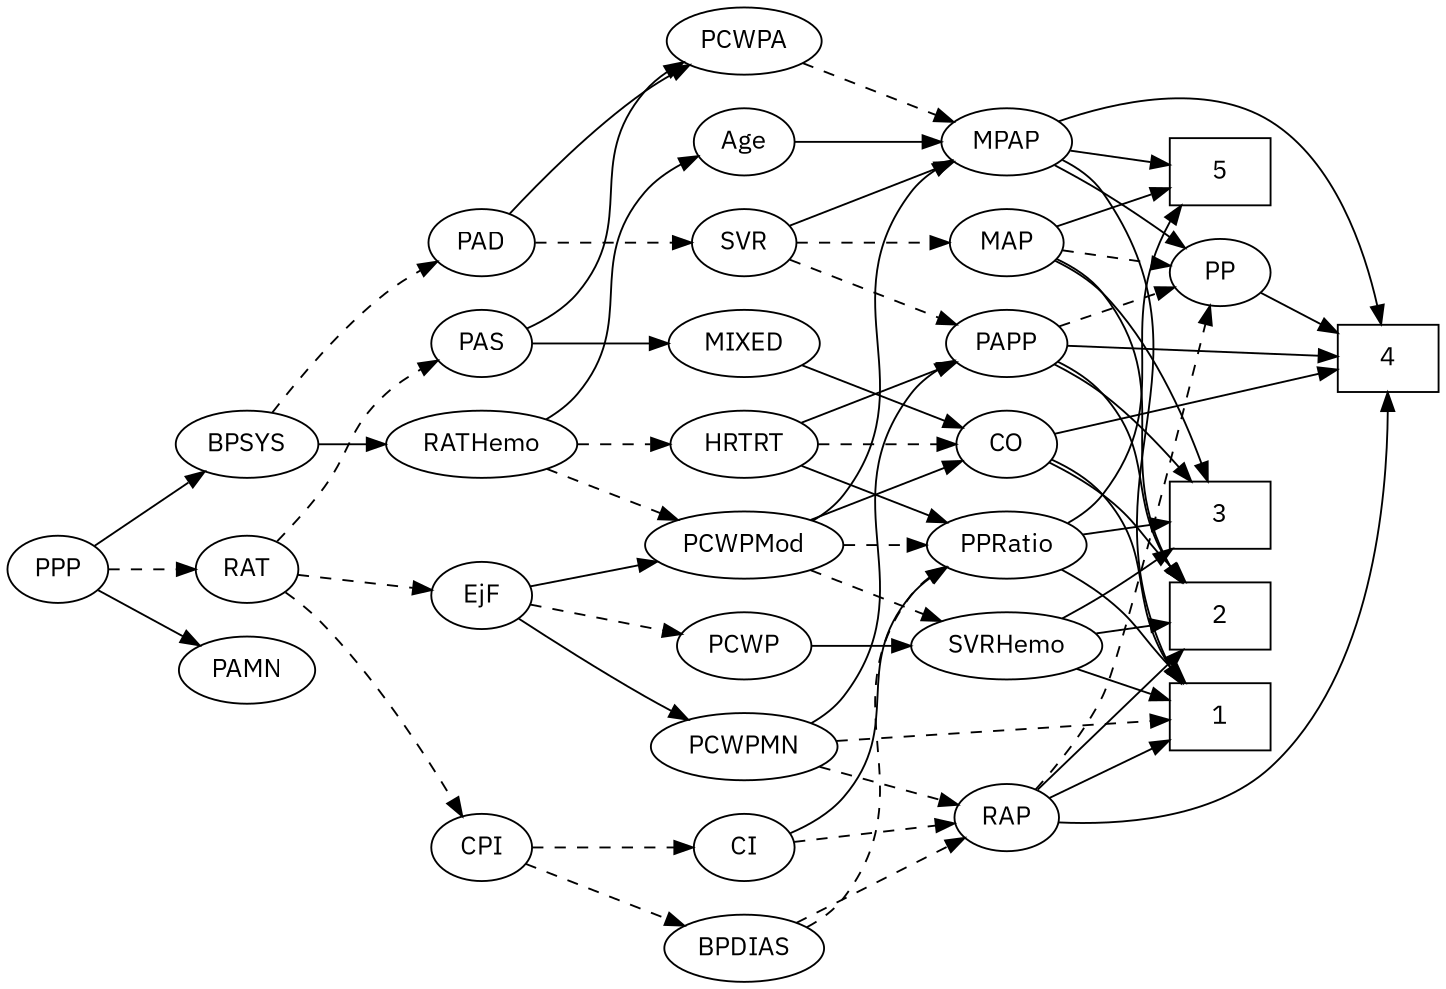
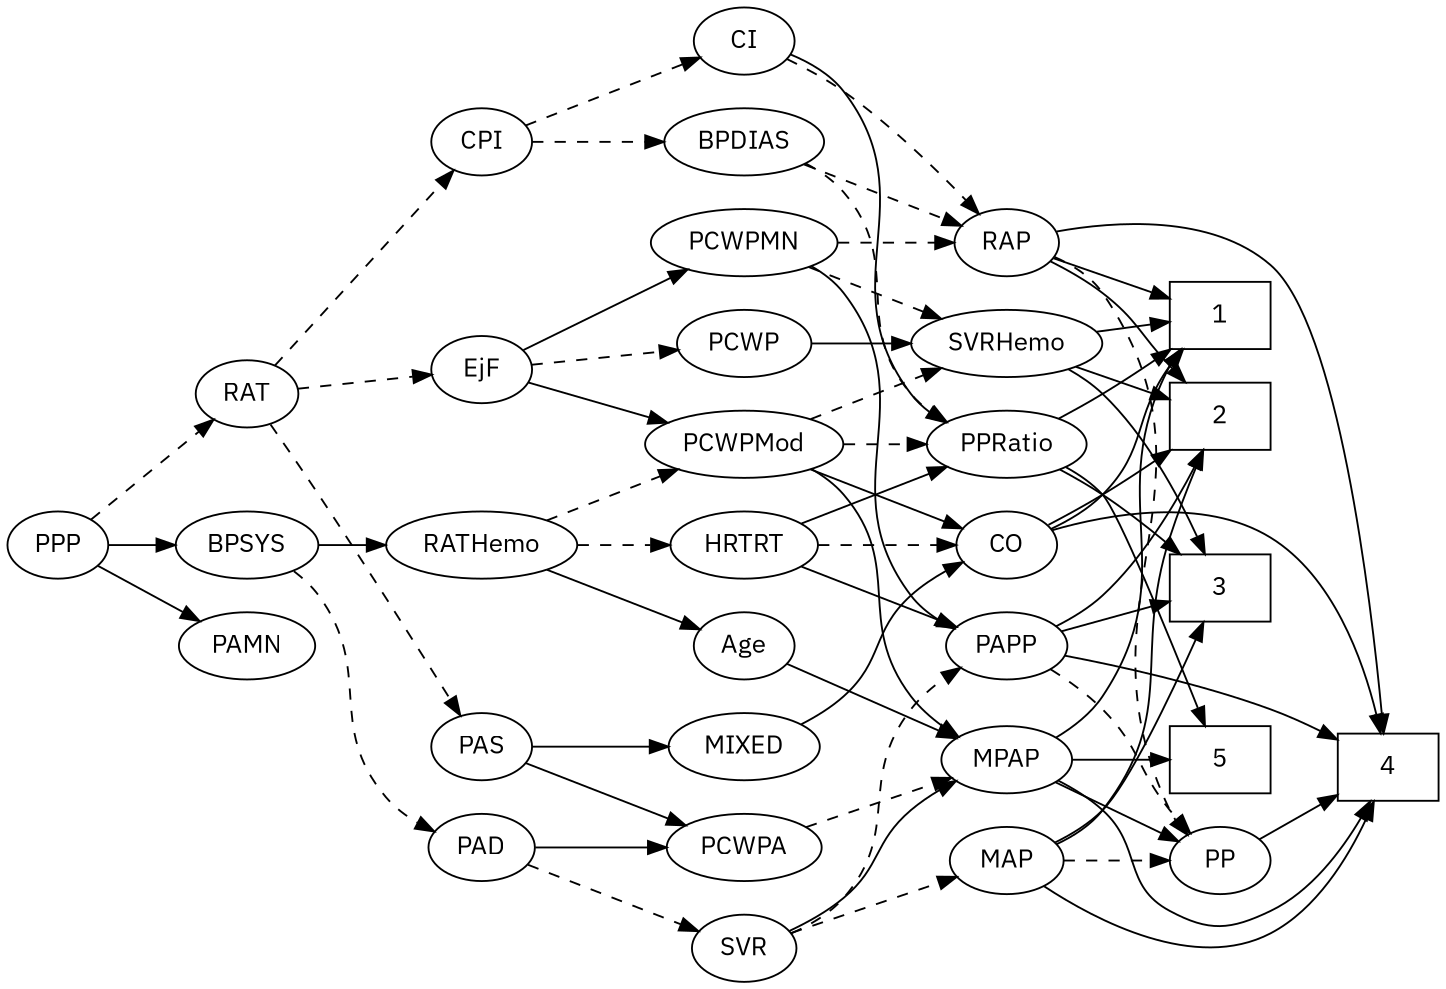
  strict digraph {
    fontname="IBM Plex Sans"
    rankdir=LR
    node [fontname="IBM Plex Sans"]
    edge [fontname="IBM Plex Sans" style=solid]
    1 [height=0.5 shape=box width=0.75]
    2 [height=0.5 shape=box width=0.75]
    3 [height=0.5 shape=box width=0.75]
    4 [height=0.5 shape=box width=0.75]
    5 [height=0.5 shape=box width=0.75]
    Age [height=0.5 width=0.75]
    MPAP [height=0.5 width=0.97491]
    PP [height=0.5 width=0.75]
    EjF [height=0.5 width=0.75]
    PCWPMod [height=0.5 width=1.4443]
    PCWPMN [height=0.5 width=1.3902]
    PCWP [height=0.5 width=0.97491]
    CO [height=0.5 width=0.75]
    SVRHemo [height=0.5 width=1.3902]
    PPRatio [height=0.5 width=1.1013]
    RAP [height=0.5 width=0.77632]
    PAPP [height=0.5 width=0.88464]
    MIXED [height=0.5 width=1.1193]
    MAP [height=0.5 width=0.84854]
    BPSYS [height=0.5 width=1.0471]
    PAD [height=0.5 width=0.79437]
    RATHemo [height=0.5 width=1.3721]
    SVR [height=0.5 width=0.77632]
    PCWPA [height=0.5 width=1.1555]
    HRTRT [height=0.5 width=1.1013]
    PAS [height=0.5 width=0.75]
    PAMN [height=0.5 width=1.011]
    PPP [height=0.5 width=0.75]
    RAT [height=0.5 width=0.75827]
    CPI [height=0.5 width=0.75]
    BPDIAS [height=0.5 width=1.1735]
    CI [height=0.5 width=0.75]
    Age -> MPAP
    MPAP -> 1
    MPAP -> 4
    MPAP -> 5
    MPAP -> PP
    PP -> 4
    EjF -> PCWPMod
    EjF -> PCWPMN
    EjF -> PCWP [style=dashed]
    PCWPMod -> MPAP
    PCWPMod -> CO
    PCWPMod -> SVRHemo [style=dashed]
    PCWPMod -> PPRatio [style=dashed]
-   PCWPMN -> 1 [style=dashed]
+   PCWPMN -> SVRHemo [style=dashed]
    PCWPMN -> RAP [style=dashed]
    PCWPMN -> PAPP
    PCWP -> SVRHemo
    CO -> 1
    CO -> 2
    CO -> 4
    SVRHemo -> 1
    SVRHemo -> 2
    SVRHemo -> 3
    PPRatio -> 1
    PPRatio -> 3
    PPRatio -> 5
    RAP -> 1
    RAP -> 2
    RAP -> 4
    RAP -> PP [style=dashed]
    PAPP -> 2
    PAPP -> 3
    PAPP -> 4
    PAPP -> PP [style=dashed]
    MIXED -> CO
    MAP -> 2
    MAP -> 3
-   MAP -> 5
+   MAP -> 4
    MAP -> PP [style=dashed]
    BPSYS -> PAD [style=dashed]
    BPSYS -> RATHemo
    PAD -> SVR [style=dashed]
    PAD -> PCWPA
    RATHemo -> Age
    RATHemo -> PCWPMod [style=dashed]
    RATHemo -> HRTRT [style=dashed]
    SVR -> MPAP
    SVR -> PAPP [style=dashed]
    SVR -> MAP [style=dashed]
    PCWPA -> MPAP [style=dashed]
    HRTRT -> CO [style=dashed]
    HRTRT -> PPRatio
    HRTRT -> PAPP
    PAS -> MIXED
    PAS -> PCWPA
    PPP -> BPSYS
    PPP -> PAMN
    PPP -> RAT [style=dashed]
    RAT -> EjF [style=dashed]
    RAT -> PAS [style=dashed]
    RAT -> CPI [style=dashed]
    CPI -> BPDIAS [style=dashed]
    CPI -> CI [style=dashed]
    BPDIAS -> PPRatio [style=dashed]
    BPDIAS -> RAP [style=dashed]
    CI -> PPRatio
    CI -> RAP [style=dashed]
  }
